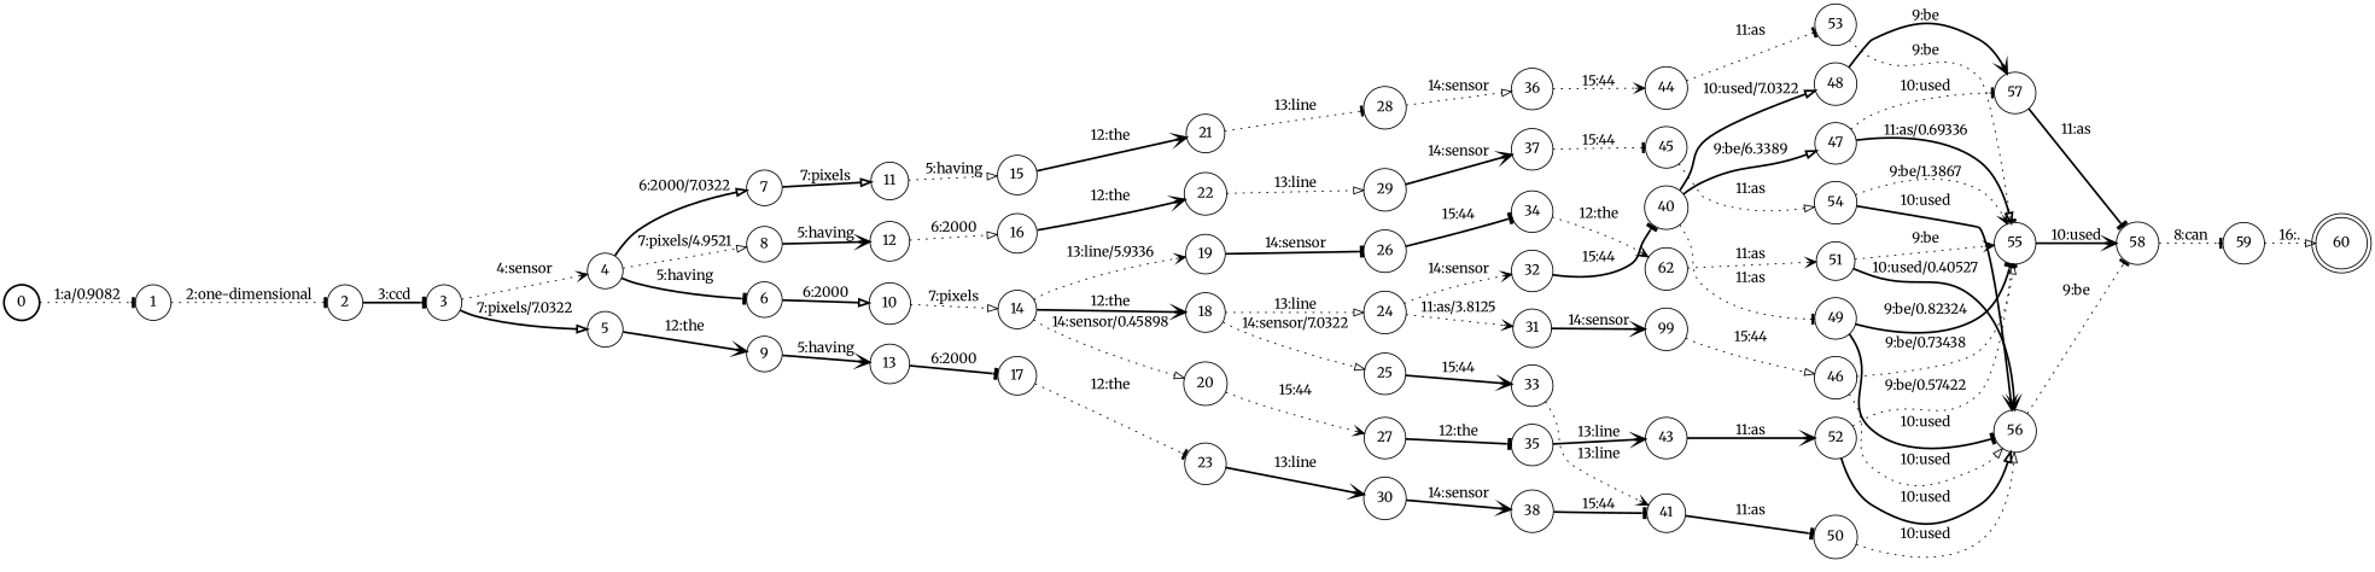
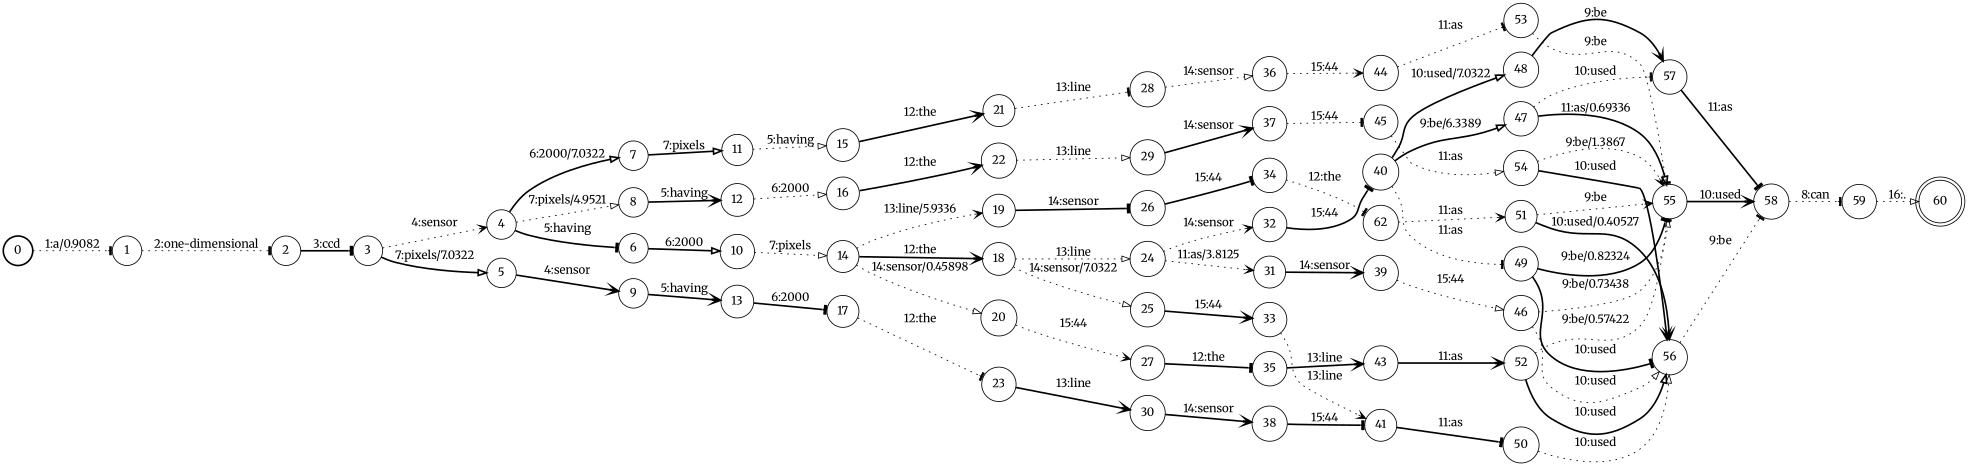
  digraph {
    fontname=Merriweather
    nodesep=0.25
    rankdir=LR
    ranksep=0.4
    node [fontname=Merriweather fontsize=14 shape=circle style=solid]
    edge [arrowhead=vee fontname=Merriweather fontsize=14 style=dotted]
    n1 [label=0 style=bold]
    n2 [label=1]
    n3 [label=2]
    n4 [label=3]
    n5 [label=4]
    n6 [label=5]
    n7 [label=6]
    n8 [label=7]
    n9 [label=8]
    n10 [label=9]
    n11 [label=10]
    n12 [label=11]
    n13 [label=12]
    n14 [label=13]
    n15 [label=14]
    n16 [label=15]
    n17 [label=16]
    n18 [label=17]
    n19 [label=20]
    n20 [label=18]
    n21 [label=19]
    n22 [label=21]
    n23 [label=22]
    n24 [label=23]
    n25 [label=27]
    n26 [label=25]
    n27 [label=24]
    n28 [label=26]
    n29 [label=28]
    n30 [label=29]
    n31 [label=30]
    n32 [label=35]
    n33 [label=33]
    n34 [label=32]
    n35 [label=31]
    n36 [label=34]
    n37 [label=36]
    n38 [label=37]
    n39 [label=38]
    n40 [label=41]
    n41 [label=40]
-   n42 [label=99]
+   n42 [label=39]
    n43 [label=62]
    n44 [label=43]
    n45 [label=44]
    n46 [label=45]
    n47 [label=47]
    n48 [label=48]
    n49 [label=49]
    n50 [label=46]
    n51 [label=50]
    n52 [label=51]
    n53 [label=52]
    n54 [label=53]
    n55 [label=54]
    n56 [label=55]
    n57 [label=56]
    n58 [label=57]
    n59 [label=58]
    n60 [label=59]
    n61 [label=60 shape=doublecircle]
    n1 -> n2 [arrowhead=tee label="1:a/0.9082"]
    n2 -> n3 [arrowhead=tee label="2:one-dimensional"]
    n3 -> n4 [arrowhead=tee label="3:ccd" style=bold]
    n4 -> n5 [label="4:sensor"]
    n4 -> n6 [arrowhead=onormal label="7:pixels/7.0322" style=bold]
    n5 -> n7 [arrowhead=tee label="5:having" style=bold]
    n5 -> n8 [arrowhead=onormal label="6:2000/7.0322" style=bold]
    n5 -> n9 [arrowhead=onormal label="7:pixels/4.9521"]
-   n6 -> n10 [label="12:the" style=bold]
+   n6 -> n10 [label="4:sensor" style=bold]
    n7 -> n11 [arrowhead=onormal label="6:2000" style=bold]
    n8 -> n12 [arrowhead=onormal label="7:pixels" style=bold]
    n9 -> n13 [label="5:having" style=bold]
    n10 -> n14 [label="5:having" style=bold]
    n11 -> n15 [arrowhead=onormal label="7:pixels"]
    n12 -> n16 [arrowhead=onormal label="5:having"]
    n13 -> n17 [arrowhead=onormal label="6:2000"]
    n14 -> n18 [arrowhead=tee label="6:2000" style=bold]
    n15 -> n19 [arrowhead=onormal label="14:sensor/0.45898"]
    n15 -> n20 [label="12:the" style=bold]
    n15 -> n21 [label="13:line/5.9336"]
    n16 -> n22 [label="12:the" style=bold]
    n17 -> n23 [label="12:the" style=bold]
    n18 -> n24 [arrowhead=tee label="12:the"]
    n19 -> n25 [label="15:44"]
    n20 -> n26 [arrowhead=onormal label="14:sensor/7.0322"]
    n20 -> n27 [arrowhead=onormal label="13:line"]
    n21 -> n28 [arrowhead=tee label="14:sensor" style=bold]
    n22 -> n29 [arrowhead=tee label="13:line"]
    n23 -> n30 [arrowhead=onormal label="13:line"]
    n24 -> n31 [label="13:line" style=bold]
    n25 -> n32 [arrowhead=tee label="12:the" style=bold]
    n26 -> n33 [label="15:44" style=bold]
    n27 -> n34 [label="14:sensor"]
    n27 -> n35 [label="11:as/3.8125"]
    n28 -> n36 [arrowhead=tee label="15:44" style=bold]
    n29 -> n37 [arrowhead=onormal label="14:sensor"]
    n30 -> n38 [label="14:sensor" style=bold]
    n31 -> n39 [label="14:sensor" style=bold]
    n32 -> n44 [label="13:line" style=bold]
    n33 -> n40 [label="13:line"]
    n34 -> n41 [arrowhead=tee label="15:44" style=bold]
    n35 -> n42 [label="14:sensor" style=bold]
-   n36 -> n43 [label="12:the"]
+   n36 -> n43 [arrowhead=tee label="12:the"]
    n37 -> n45 [label="15:44"]
    n38 -> n46 [arrowhead=tee label="15:44"]
    n39 -> n40 [arrowhead=tee label="15:44" style=bold]
    n40 -> n51 [arrowhead=tee label="11:as" style=bold]
    n41 -> n47 [arrowhead=onormal label="9:be/6.3389" style=bold]
    n41 -> n48 [arrowhead=onormal label="10:used/7.0322" style=bold]
    n41 -> n49 [arrowhead=tee label="11:as"]
    n42 -> n50 [arrowhead=onormal label="15:44"]
    n43 -> n52 [label="11:as"]
    n44 -> n53 [label="11:as" style=bold]
    n45 -> n54 [arrowhead=tee label="11:as"]
    n46 -> n55 [arrowhead=onormal label="11:as"]
    n47 -> n56 [arrowhead=onormal label="11:as/0.69336" style=bold]
    n47 -> n58 [arrowhead=tee label="10:used"]
    n48 -> n58 [label="9:be" style=bold]
    n49 -> n56 [arrowhead=tee label="9:be/0.82324" style=bold]
    n49 -> n57 [arrowhead=tee label="10:used" style=bold]
    n50 -> n56 [arrowhead=onormal label="9:be/0.73438"]
    n50 -> n57 [arrowhead=onormal label="10:used"]
    n51 -> n57 [arrowhead=onormal label="10:used"]
    n52 -> n56 [label="9:be"]
    n52 -> n57 [label="10:used/0.40527" style=bold]
    n53 -> n56 [arrowhead=tee label="9:be/0.57422"]
    n53 -> n57 [arrowhead=onormal label="10:used" style=bold]
    n54 -> n56 [arrowhead=tee label="9:be"]
    n55 -> n56 [label="9:be/1.3867"]
    n55 -> n57 [label="10:used" style=bold]
    n56 -> n59 [label="10:used" style=bold]
    n57 -> n59 [arrowhead=tee label="9:be"]
    n58 -> n59 [arrowhead=tee label="11:as" style=bold]
    n59 -> n60 [arrowhead=tee label="8:can"]
    n60 -> n61 [arrowhead=onormal label="16:."]
  }
